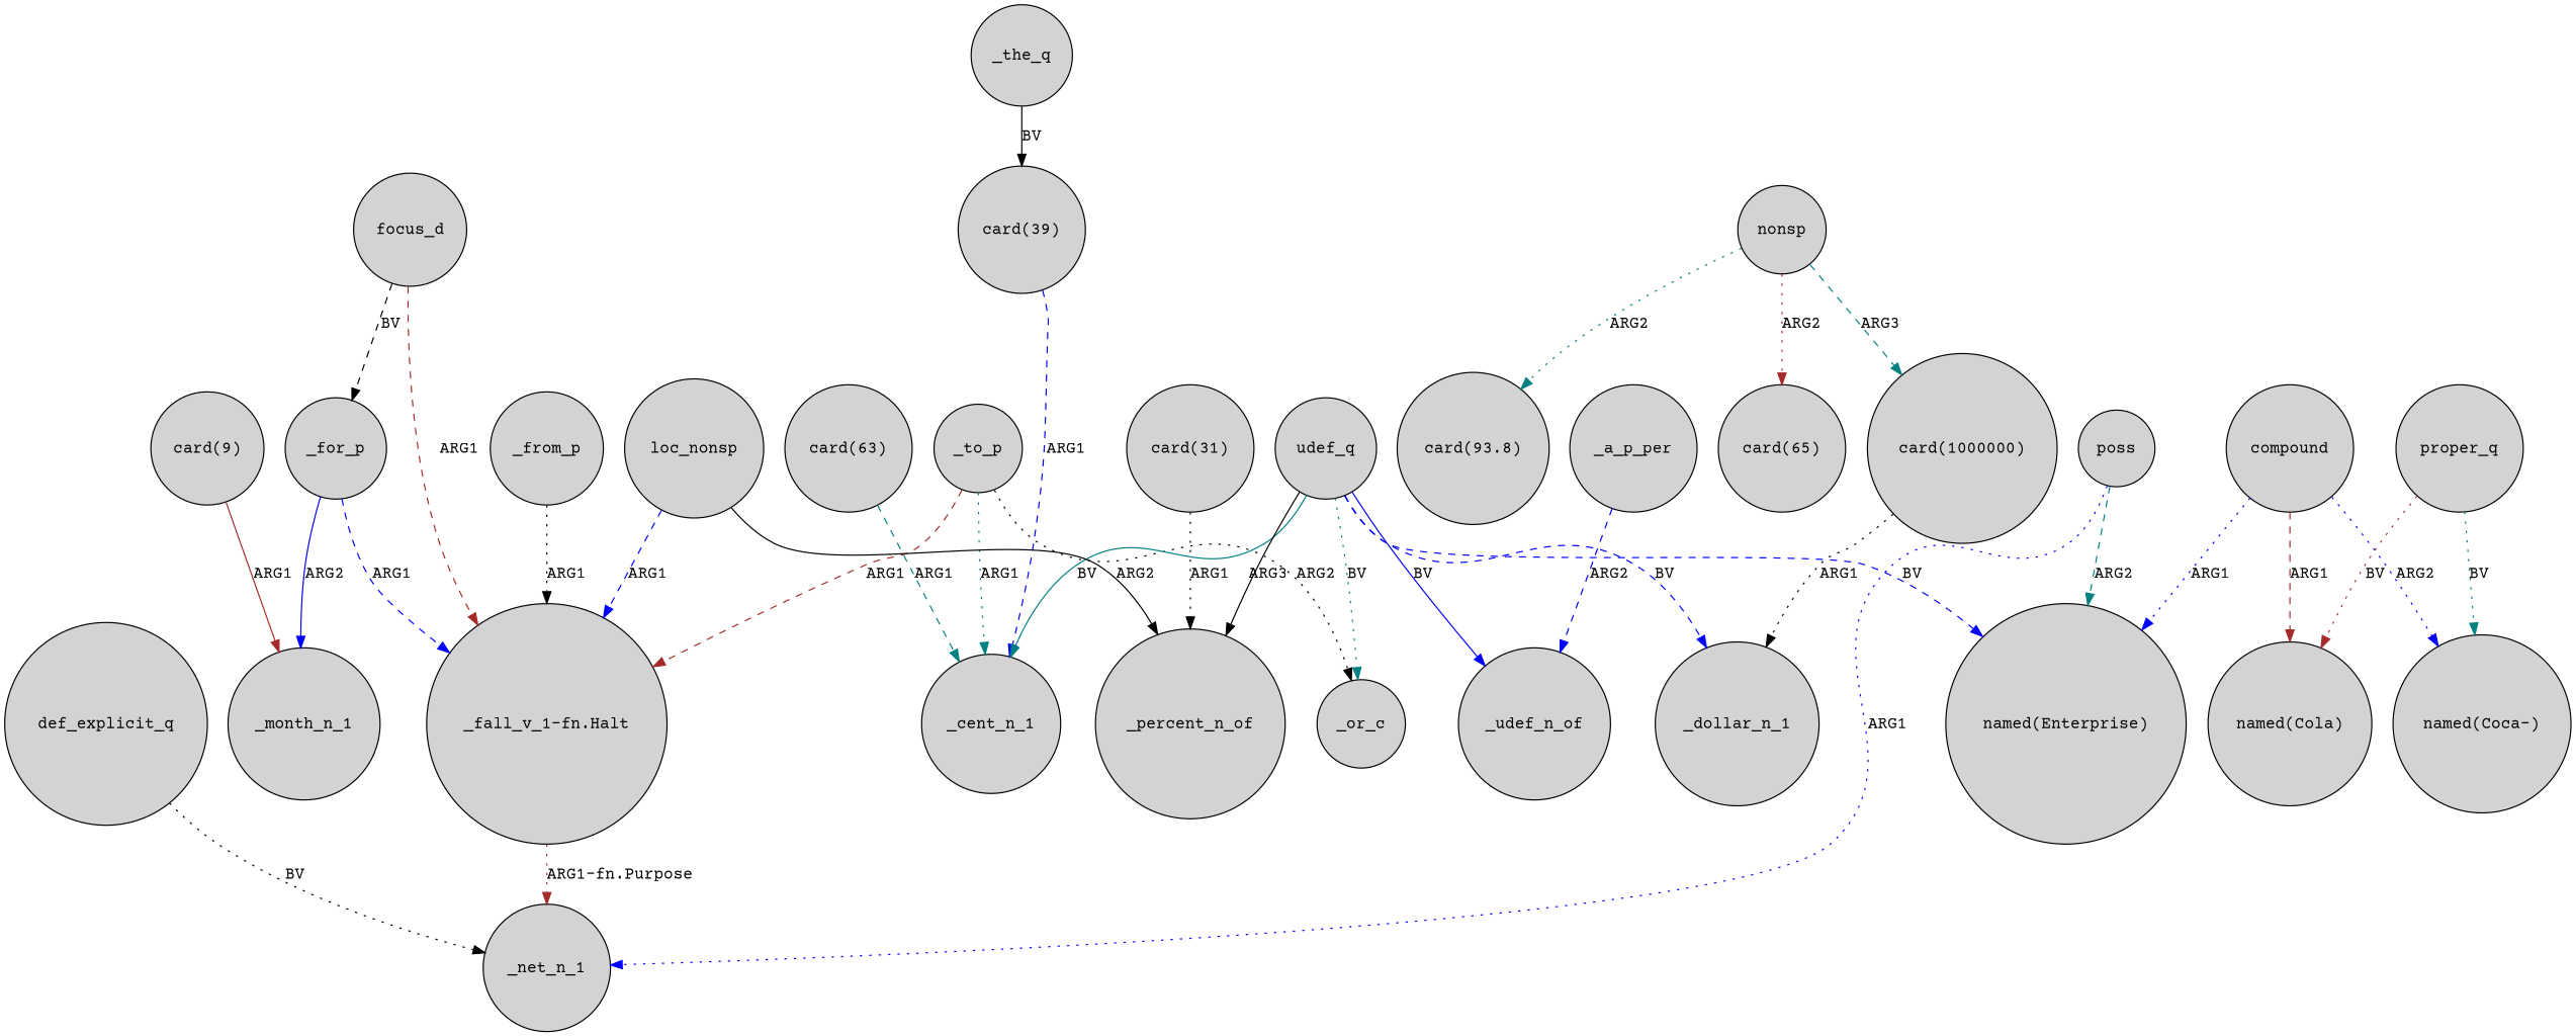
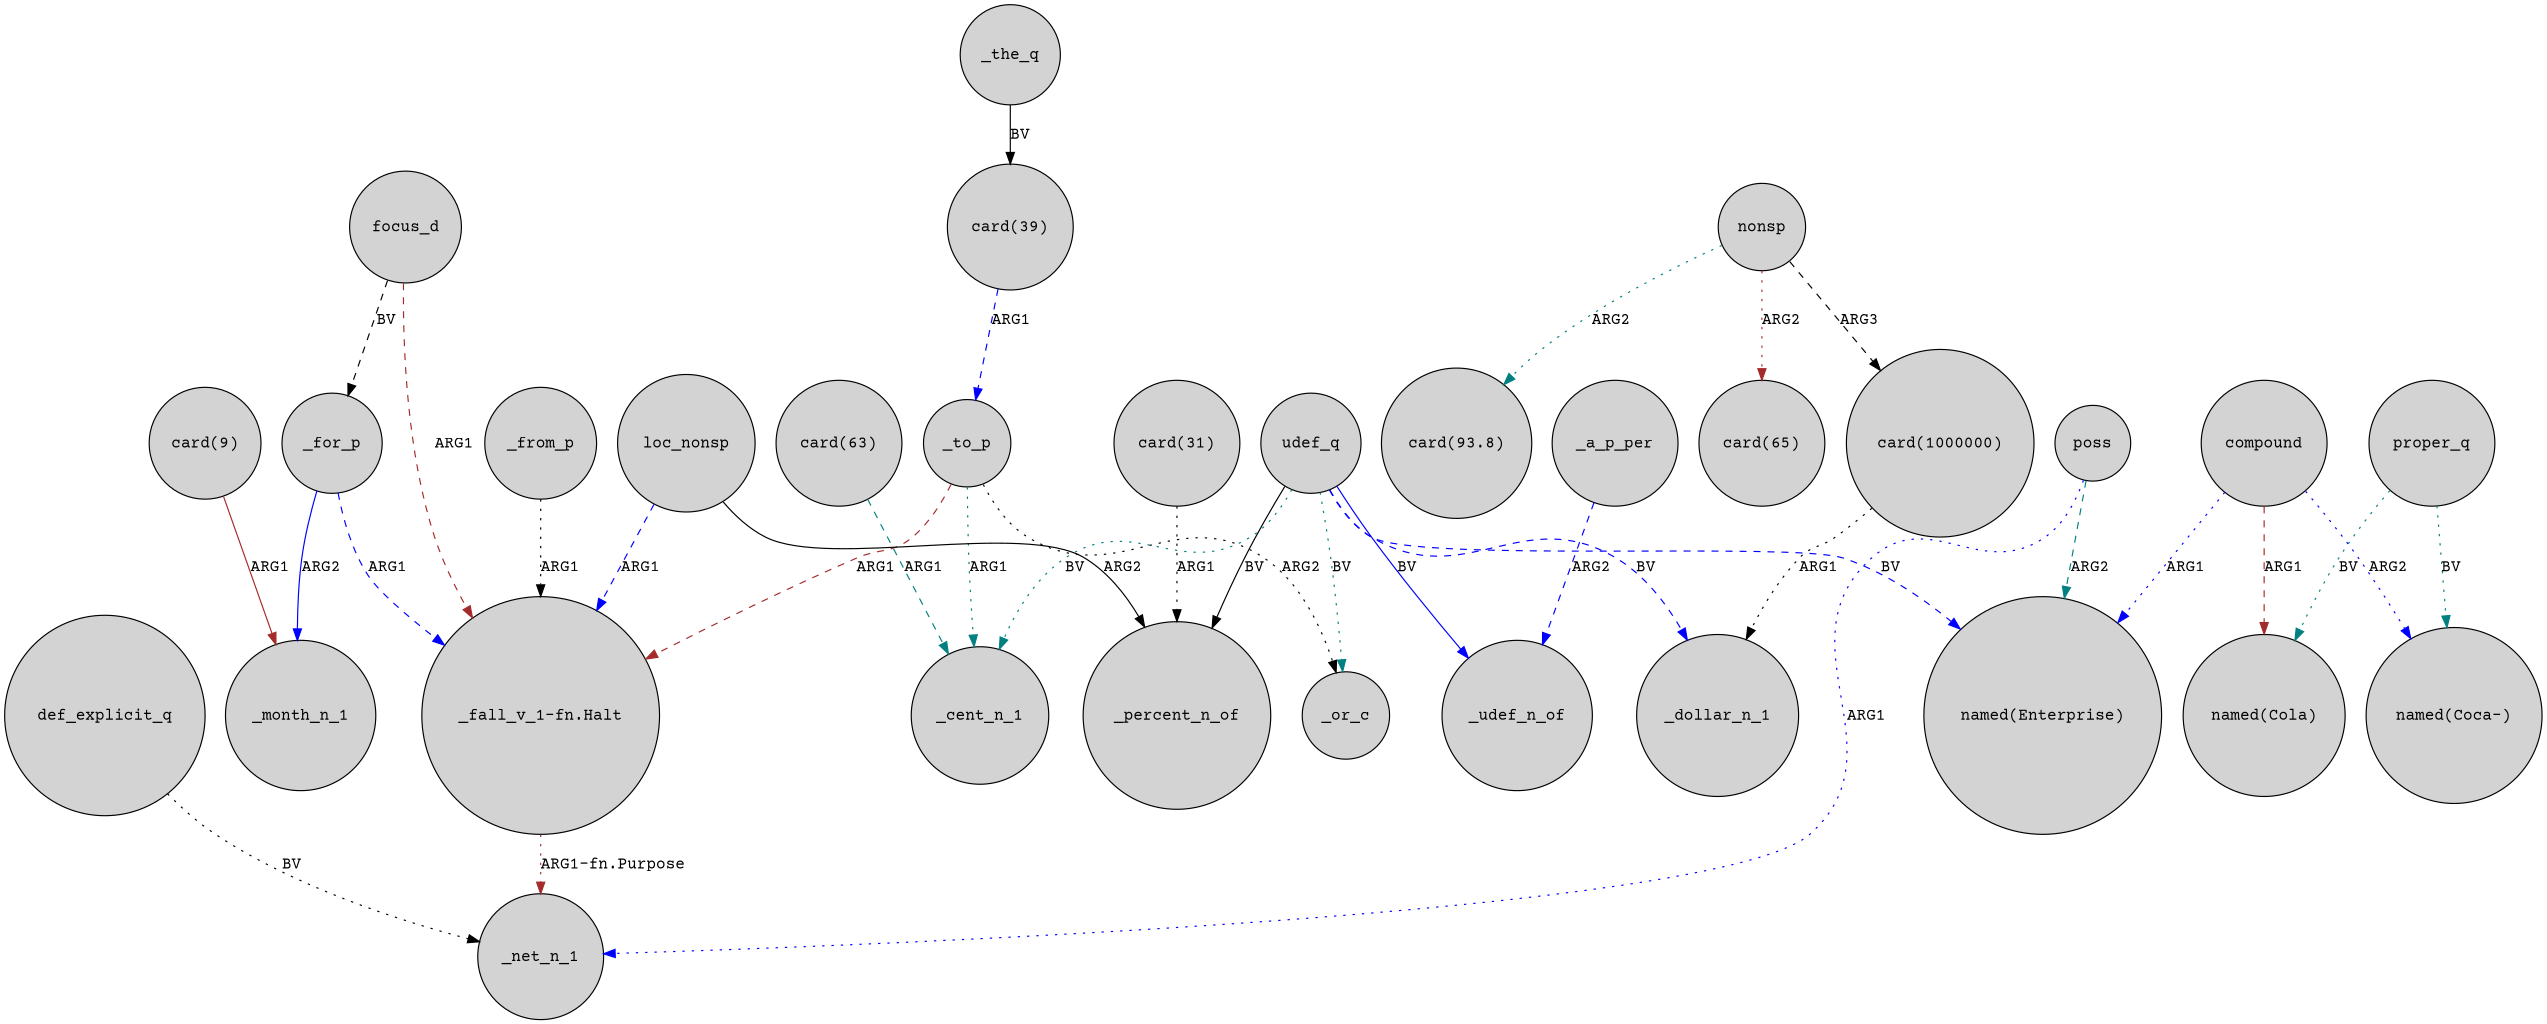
  digraph {
    fontname="Courier Prime"
    node [fontname="Courier Prime" shape=circle style=filled]
    edge [color=blue fontname="Courier Prime" style=dotted]
    def_explicit_q
    _net_n_1
    _to_p
    _or_c
    "_fall_v_1-fn.Halt"
    _cent_n_1
    "card(31)"
    _percent_n_of
    compound
    "named(Enterprise)"
    "named(Cola)"
    "named(Coca-)"
    n13 [label=_udef_n_of]
    _a_p_per
    n15 [label=nonsp]
    "card(65)"
    "card(1000000)"
    "card(93.8)"
    _dollar_n_1
    _the_q
    "card(39)"
    focus_d
    _for_p
    _month_n_1
    "card(63)"
    poss
    udef_q
    loc_nonsp
    _from_p
    proper_q
    "card(9)"
    def_explicit_q -> _net_n_1 [color=black label=BV]
    _to_p -> _or_c [color=black label=ARG2]
    _to_p -> "_fall_v_1-fn.Halt" [color=brown label=ARG1 style=dashed]
    _to_p -> _cent_n_1 [color=teal label=ARG1]
    "_fall_v_1-fn.Halt" -> _net_n_1 [color=brown label="ARG1-fn.Purpose"]
    "card(31)" -> _percent_n_of [color=black label=ARG1]
    compound -> "named(Enterprise)" [label=ARG1]
    compound -> "named(Cola)" [color=brown label=ARG1 style=dashed]
    compound -> "named(Coca-)" [label=ARG2]
    _a_p_per -> n13 [label=ARG2 style=dashed]
    n15 -> "card(65)" [color=brown label=ARG2]
-   n15 -> "card(1000000)" [color=teal label=ARG3 style=dashed]
+   n15 -> "card(1000000)" [color=black label=ARG3 style=dashed]
    n15 -> "card(93.8)" [color=teal label=ARG2]
    "card(1000000)" -> _dollar_n_1 [color=black label=ARG1]
    _the_q -> "card(39)" [color=black label=BV style=solid]
-   "card(39)" -> _cent_n_1 [label=ARG1 style=dashed]
+   "card(39)" -> _to_p [label=ARG1 style=dashed]
    focus_d -> "_fall_v_1-fn.Halt" [color=brown label=ARG1 style=dashed]
    focus_d -> _for_p [color=black label=BV style=dashed]
    _for_p -> "_fall_v_1-fn.Halt" [label=ARG1 style=dashed]
    _for_p -> _month_n_1 [label=ARG2 style=solid]
    "card(63)" -> _cent_n_1 [color=teal label=ARG1 style=dashed]
    poss -> _net_n_1 [label=ARG1]
    poss -> "named(Enterprise)" [color=teal label=ARG2 style=dashed]
    udef_q -> _or_c [color=teal label=BV]
-   udef_q -> _cent_n_1 [color=teal label=BV style=solid]
-   udef_q -> _percent_n_of [color=black label=ARG3 style=solid]
+   udef_q -> _cent_n_1 [color=teal label=BV]
+   udef_q -> _percent_n_of [color=black label=BV style=solid]
    udef_q -> "named(Enterprise)" [label=BV style=dashed]
    udef_q -> n13 [label=BV style=solid]
    udef_q -> _dollar_n_1 [label=BV style=dashed]
    loc_nonsp -> "_fall_v_1-fn.Halt" [label=ARG1 style=dashed]
    loc_nonsp -> _percent_n_of [color=black label=ARG2 style=solid]
    _from_p -> "_fall_v_1-fn.Halt" [color=black label=ARG1]
-   proper_q -> "named(Cola)" [color=brown label=BV]
+   proper_q -> "named(Cola)" [color=teal label=BV]
    proper_q -> "named(Coca-)" [color=teal label=BV]
    "card(9)" -> _month_n_1 [color=brown label=ARG1 style=solid]
  }
